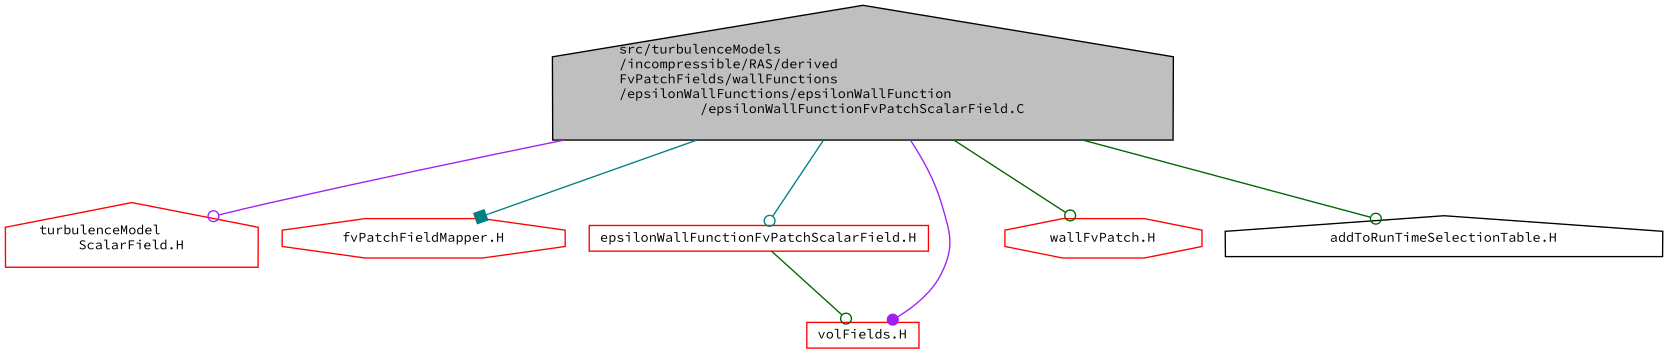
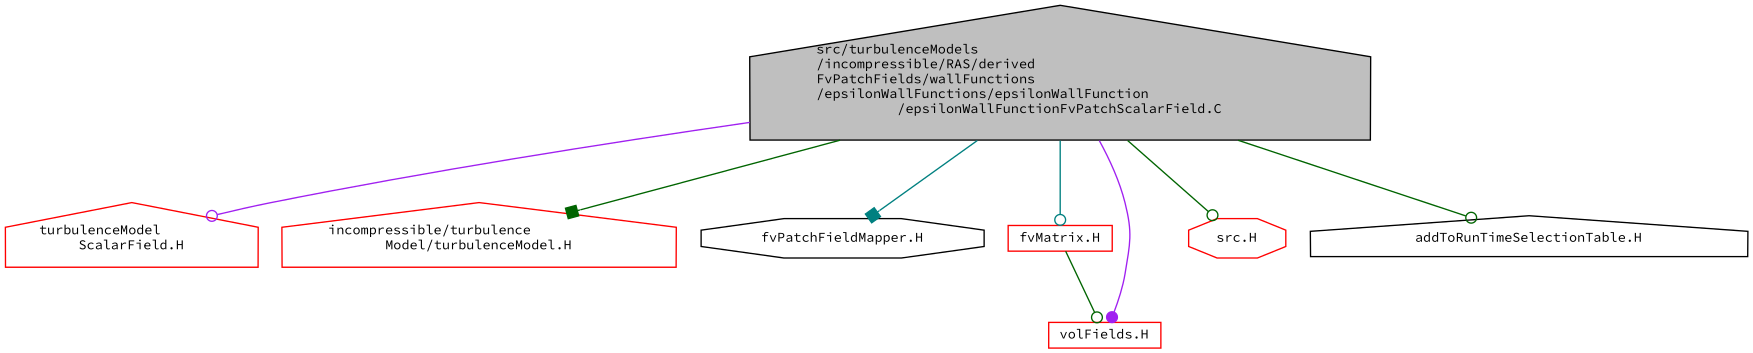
  digraph {
    fontname="Source Code Pro"
    node [color=red fontname="Source Code Pro" fontsize=10 shape=house]
    edge [arrowhead=odot color=darkgreen fontname="Source Code Pro" fontsize=10 labelfontname=FreeSans labelfontsize=10 style=solid]
    n1 [color=black fillcolor=grey75 fontcolor=black height=0.2 label="src/turbulenceModels\l/incompressible/RAS/derived\lFvPatchFields/wallFunctions\l/epsilonWallFunctions/epsilonWallFunction\l/epsilonWallFunctionFvPatchScalarField.C" style=filled width=0.4]
    n2 [height=0.2 label="turbulenceModel\lScalarField.H" width=0.4]
-   n4 [height=0.2 label="fvPatchFieldMapper.H" shape=octagon width=0.4]
-   n5 [height=0.2 label="epsilonWallFunctionFvPatchScalarField.H" shape=box width=0.4]
+   n3 [height=0.2 label="incompressible/turbulence\lModel/turbulenceModel.H" width=0.4]
+   n4 [color=black height=0.2 label="fvPatchFieldMapper.H" shape=octagon width=0.4]
+   n5 [height=0.2 label="fvMatrix.H" shape=box width=0.4]
    n6 [height=0.2 label="volFields.H" shape=box width=0.4]
-   n7 [height=0.2 label="wallFvPatch.H" shape=octagon width=0.4]
+   n7 [height=0.2 label="src.H" shape=octagon width=0.4]
    n8 [color=black height=0.2 label="addToRunTimeSelectionTable.H" width=0.4]
    n1 -> n2 [color=purple]
+   n1 -> n3 [arrowhead=box]
    n1 -> n4 [arrowhead=box color=teal]
    n1 -> n5 [color=teal]
    n1 -> n6 [arrowhead=dot color=purple]
    n1 -> n7
    n1 -> n8
    n5 -> n6
  }
